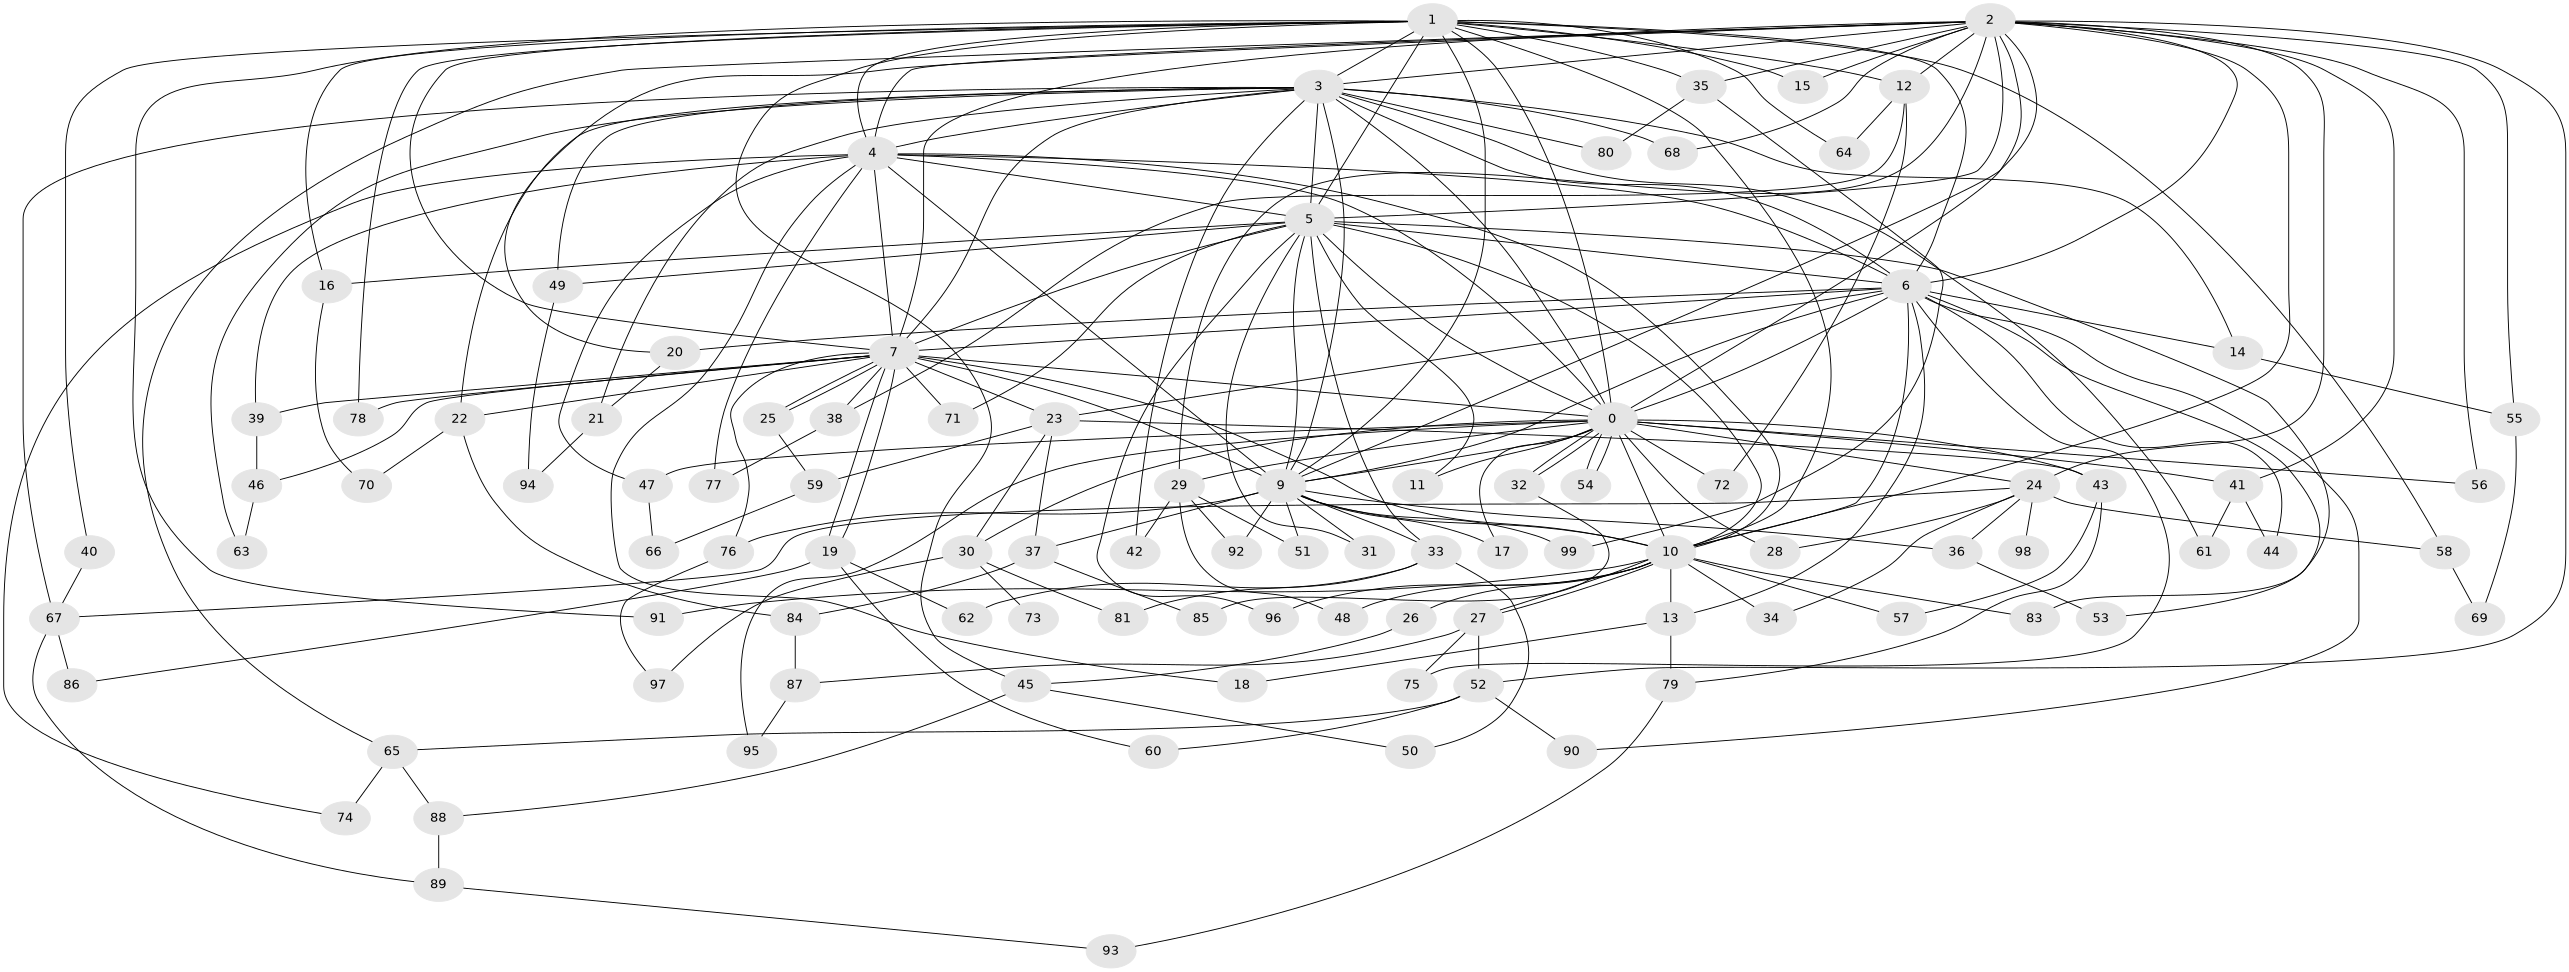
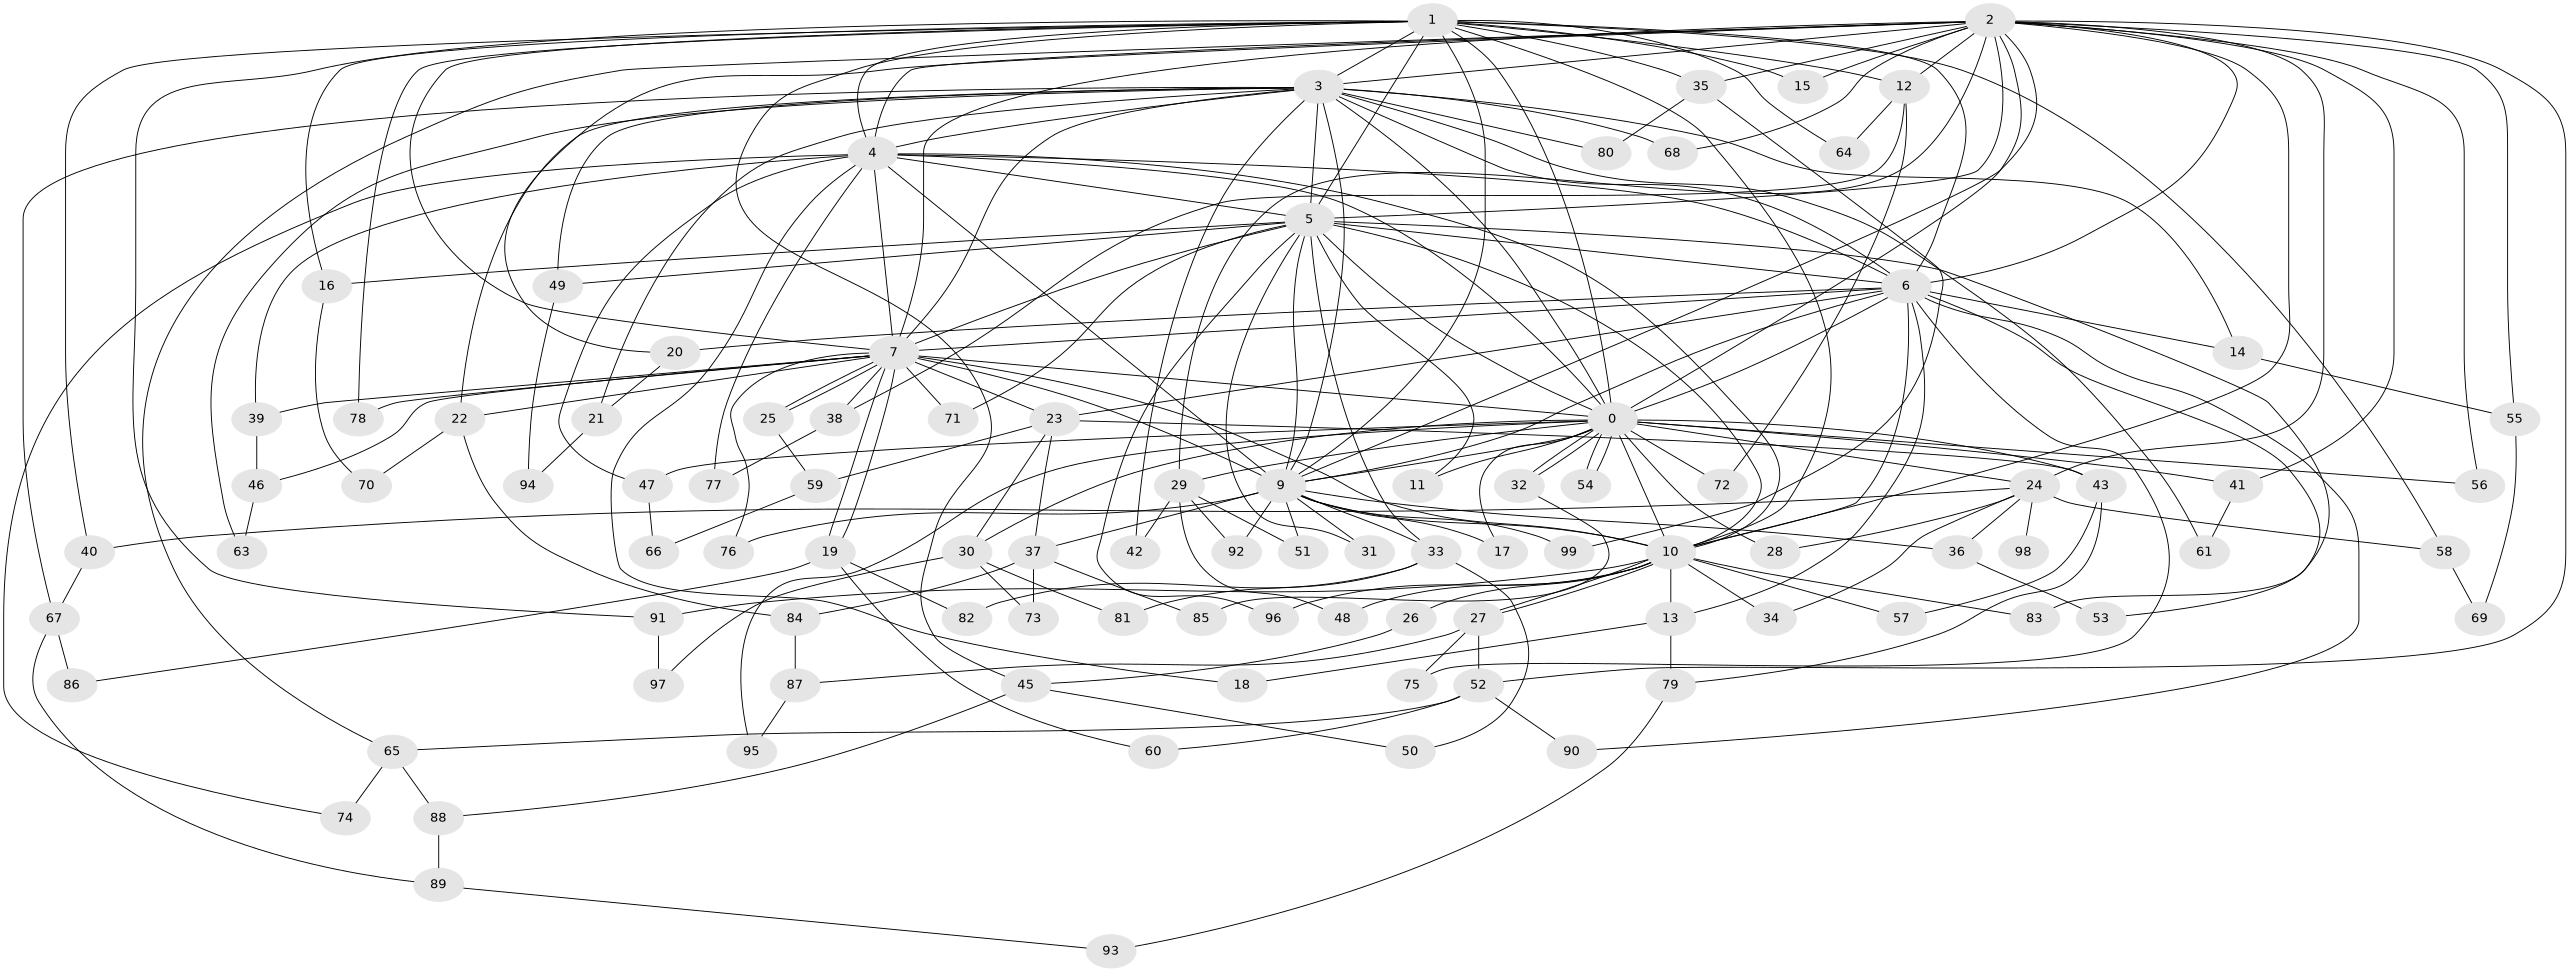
  graph {
    fontname="DejaVu Sans"
    node [color=gray90 fontname="DejaVu Sans" style=filled]
    edge [fontname="DejaVu Sans"]
    1
    3
    4
    5
    6
    7
    n7 [label=0]
    9
    10
    12
    15
    16
    35
    40
    45
    58
    64
    78
    91
    2
    20
    24
    29
    41
    52
    55
    56
    65
    68
    14
    21
    22
    42
    49
    61
    63
    67
    80
    18
    39
    47
    74
    77
    11
    31
    33
    71
    83
    96
    13
    23
-   44
    53
    75
    90
    19
    25
    38
    46
    76
    17
    28
    30
    32
    43
    54
    72
    95
    36
    37
    51
    92
    99
    26
    27
    34
    48
    57
    70
    50
    88
    69
    98
    60
    94
    84
    86
    89
    66
-   62
+   62 [label=82]
    81
    79
    59
    97
    73
    85
    87
    93
    1 -- 3
    1 -- 4
    1 -- 5
    1 -- 6
    1 -- 7
    1 -- n7
    1 -- 9
    1 -- 10
    1 -- 12
    1 -- 15
    1 -- 16
    1 -- 35
    1 -- 40
    1 -- 45
    1 -- 58
    1 -- 64
    1 -- 78
    1 -- 91
    3 -- 4
    3 -- 5
    3 -- 6
    3 -- 7
    3 -- n7
    3 -- 9
    3 -- 68
    3 -- 14
    3 -- 21
    3 -- 22
    3 -- 42
    3 -- 49
    3 -- 61
    3 -- 63
    3 -- 67
    3 -- 80
    4 -- 5
    4 -- 6
    4 -- 7
    4 -- n7
    4 -- 9
    4 -- 10
    4 -- 18
    4 -- 39
    4 -- 47
    4 -- 74
    4 -- 77
    5 -- 6
    5 -- 7
    5 -- n7
    5 -- 9
    5 -- 10
    5 -- 16
    5 -- 49
    5 -- 11
    5 -- 31
    5 -- 33
    5 -- 71
    5 -- 83
    5 -- 96
    6 -- 7
    6 -- n7
    6 -- 9
    6 -- 10
    6 -- 20
    6 -- 14
    6 -- 13
    6 -- 23
-   6 -- 44
    6 -- 53
    6 -- 75
    6 -- 90
    7 -- n7
    7 -- 9
    7 -- 10
    7 -- 78
    7 -- 22
    7 -- 39
    7 -- 71
    7 -- 23
    7 -- 19
    7 -- 19
    7 -- 25
    7 -- 25
    7 -- 38
    7 -- 46
    7 -- 76
    n7 -- 9
    n7 -- 10
    n7 -- 24
    n7 -- 29
    n7 -- 41
    n7 -- 56
    n7 -- 47
    n7 -- 11
    n7 -- 17
    n7 -- 28
    n7 -- 30
    n7 -- 32
    n7 -- 32
    n7 -- 43
    n7 -- 54
    n7 -- 54
    n7 -- 72
    n7 -- 95
    9 -- 10
    9 -- 31
    9 -- 33
    9 -- 76
    9 -- 17
    9 -- 36
    9 -- 37
    9 -- 51
    9 -- 92
    9 -- 99
    10 -- 91
    10 -- 83
    10 -- 96
    10 -- 13
    10 -- 26
    10 -- 27
    10 -- 27
    10 -- 34
    10 -- 48
    10 -- 57
    12 -- 64
    12 -- 38
    12 -- 72
    16 -- 70
    35 -- 80
    35 -- 99
    40 -- 67
    45 -- 50
    45 -- 88
    58 -- 69
    2 -- 3
    2 -- 4
    2 -- 5
    2 -- 6
    2 -- 7
    2 -- n7
    2 -- 9
    2 -- 10
    2 -- 12
    2 -- 15
    2 -- 35
    2 -- 20
    2 -- 24
    2 -- 29
    2 -- 41
    2 -- 52
    2 -- 55
    2 -- 56
    2 -- 65
    2 -- 68
    20 -- 21
-   24 -- 67
+   24 -- 40
    24 -- 58
    24 -- 28
    24 -- 36
    24 -- 34
    24 -- 98
    29 -- 42
    29 -- 51
    29 -- 92
    29 -- 48
    41 -- 61
-   41 -- 44
    52 -- 65
    52 -- 90
    52 -- 60
    55 -- 69
    65 -- 74
    65 -- 88
    14 -- 55
    21 -- 94
    22 -- 70
    22 -- 84
    49 -- 94
    67 -- 86
    67 -- 89
    39 -- 46
    47 -- 66
    33 -- 50
    33 -- 62
    33 -- 81
    13 -- 18
    13 -- 79
    23 -- 30
    23 -- 43
    23 -- 37
    23 -- 59
    19 -- 60
    19 -- 86
    19 -- 62
    25 -- 59
    38 -- 77
    46 -- 63
-   76 -- 97
+   91 -- 97
    30 -- 81
    30 -- 97
    30 -- 73
    32 -- 85
    43 -- 57
    43 -- 79
    36 -- 53
    37 -- 84
+   37 -- 73
    37 -- 85
    26 -- 45
    27 -- 52
    27 -- 75
    27 -- 87
    88 -- 89
    84 -- 87
    89 -- 93
    79 -- 93
    59 -- 66
    87 -- 95
  }
